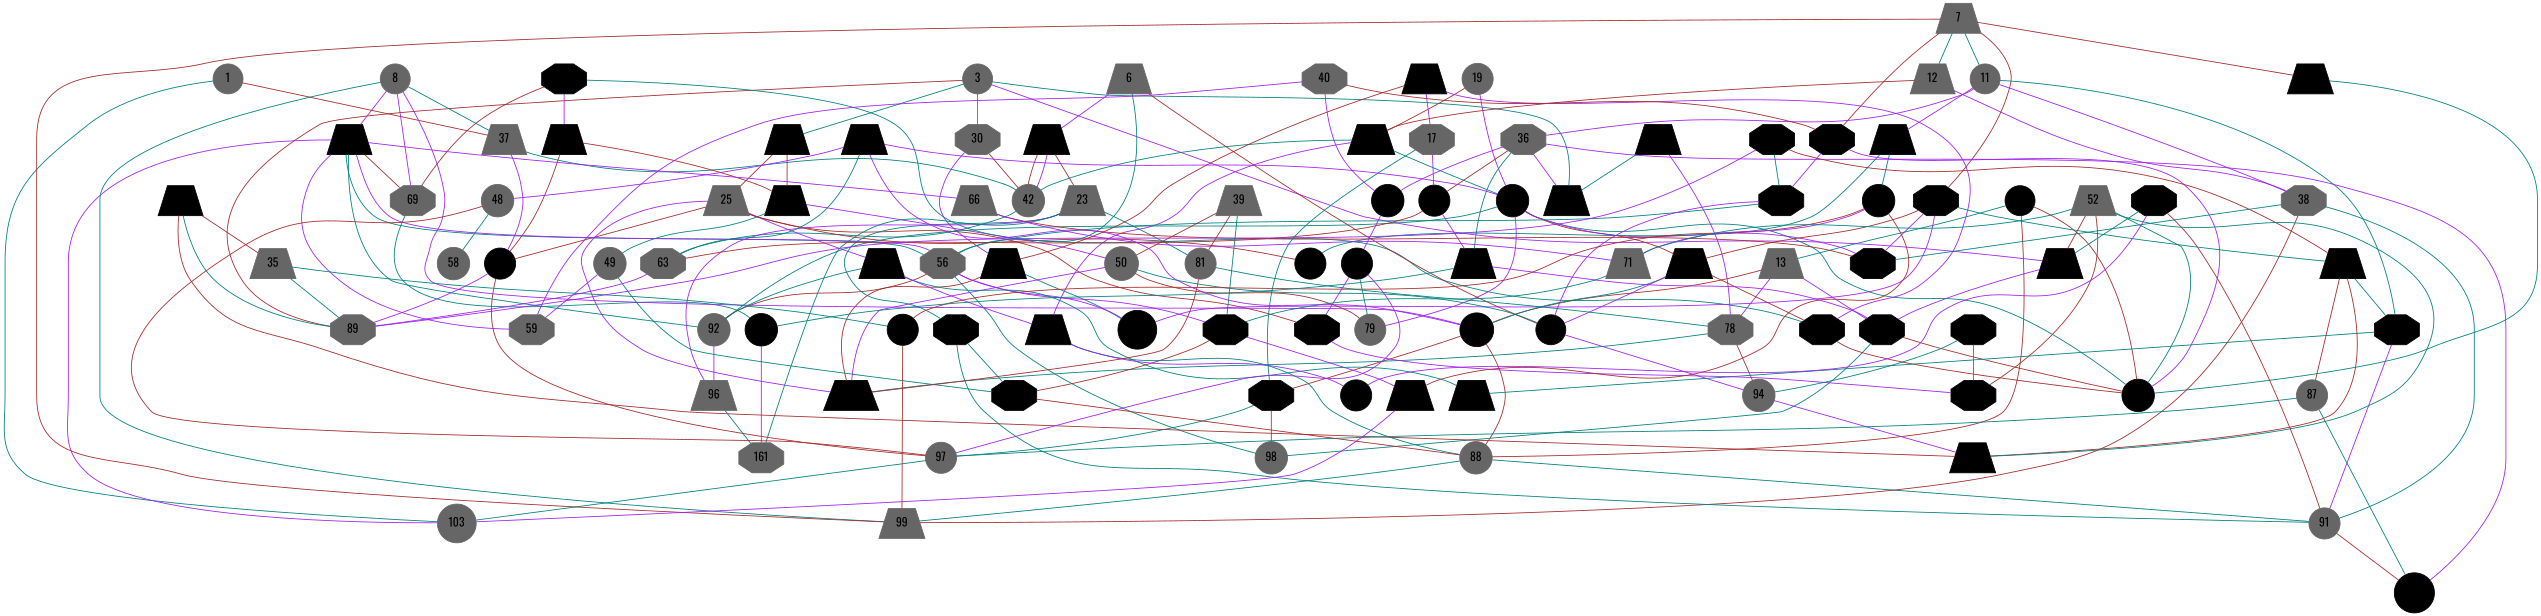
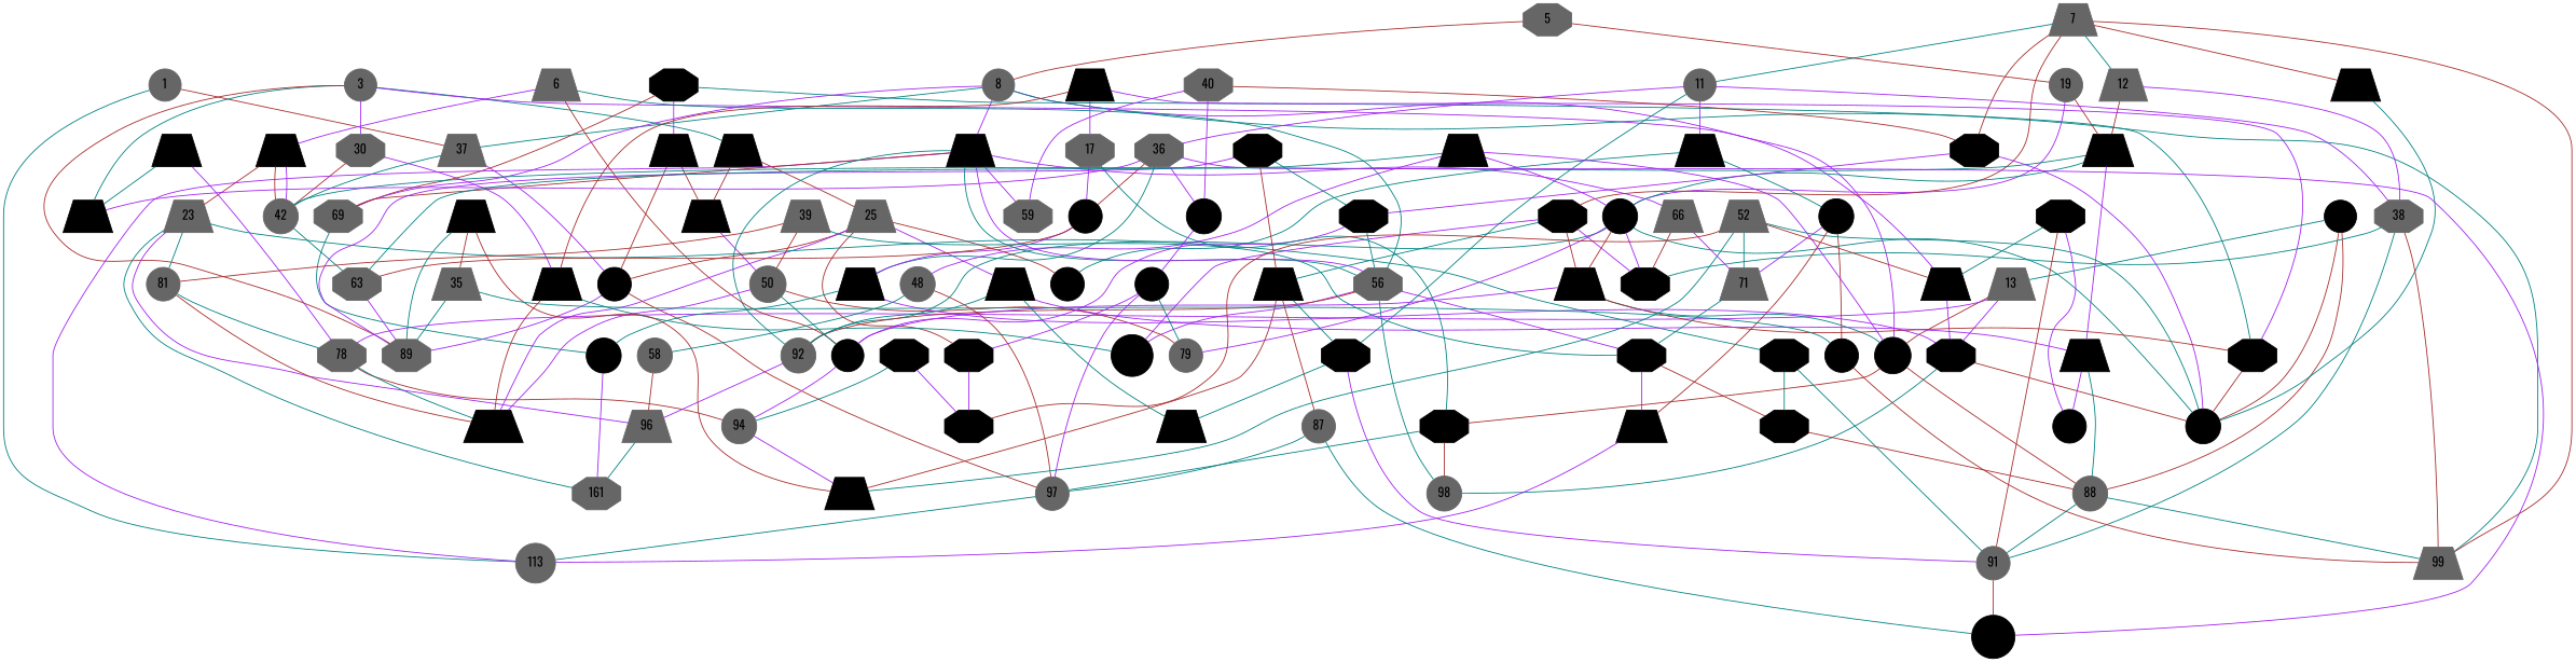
  graph {
    fontname=Oswald
    node [color=black fontname=Oswald shape=trapezium style=filled]
    edge [color=purple fontname=Oswald]
    1 [color=gray40 shape=circle]
    37 [color=gray40]
-   103 [color=gray40 shape=circle]
+   103 [color=gray40 shape=circle label=113]
    57 [shape=circle]
    42 [color=gray40 shape=circle]
    2 [shape=circle]
    13 [color=gray40]
    86 [shape=circle]
    88 [color=gray40 shape=circle]
    80 [shape=circle]
    75 [shape=octagon]
    78 [color=gray40 shape=octagon]
    99 [color=gray40]
    91 [color=gray40 shape=circle]
    3 [color=gray40 shape=circle]
    9
    30 [color=gray40 shape=octagon]
    62
    68
    89 [color=gray40 shape=octagon]
    18
    25 [color=gray40]
    55
    4 [shape=octagon]
    10
    65 [shape=octagon]
    69 [color=gray40 shape=octagon]
    84 [shape=circle]
+   5 [color=gray40 shape=octagon]
    8 [color=gray40 shape=circle]
    19 [color=gray40 shape=circle]
    27
    20
    45 [shape=circle]
    6 [color=gray40]
    22
    56 [color=gray40 shape=octagon]
    77 [shape=circle]
    23 [color=gray40]
    104 [shape=circle]
    92 [color=gray40 shape=circle]
    73 [shape=octagon]
    98 [color=gray40 shape=circle]
    94 [color=gray40 shape=circle]
    7 [color=gray40]
    11 [color=gray40 shape=circle]
    12 [color=gray40]
    21 [shape=octagon]
    33
    41 [shape=octagon]
    24
    36 [color=gray40 shape=octagon]
    38 [color=gray40 shape=octagon]
    47 [shape=octagon]
    44
    60
    93 [shape=octagon]
    46 [shape=octagon]
    59 [color=gray40 shape=octagon]
    66 [color=gray40]
    85 [shape=octagon]
-   49 [color=gray40 shape=circle]
    50 [color=gray40 shape=circle]
    31 [shape=circle]
    26
    76 [shape=octagon]
    102
    97 [color=gray40 shape=circle]
    32 [shape=circle]
    51 [shape=circle]
    54 [shape=circle]
    72
    100 [shape=circle]
    53
    29
    14
    35 [color=gray40]
    95
    70 [shape=circle]
    15 [shape=octagon]
    87 [color=gray40 shape=circle]
    16
    17 [color=gray40 shape=octagon]
    63 [color=gray40 shape=octagon]
    83 [shape=octagon]
    79 [color=gray40 shape=circle]
    67 [shape=circle]
    34 [shape=octagon]
    81 [color=gray40 shape=circle]
    96 [color=gray40]
    n91 [color=gray40 label=161 shape=octagon]
    71 [color=gray40]
    90
    82 [shape=octagon]
    28
    74 [shape=circle]
    39 [color=gray40]
    40 [color=gray40 shape=octagon]
    43
    48 [color=gray40 shape=circle]
    58 [color=gray40 shape=circle]
    52 [color=gray40]
    61 [shape=octagon]
    64 [shape=octagon]
    1 -- 37 [color=brown]
    1 -- 103 [color=teal]
    37 -- 57
    37 -- 42 [color=teal]
    57 -- 89
    57 -- 97 [color=brown]
    42 -- 63 [color=teal]
    2 -- 13 [color=teal]
    2 -- 86 [color=brown]
    2 -- 88 [color=brown]
    13 -- 80 [color=brown]
    13 -- 75
    13 -- 78
    88 -- 99 [color=teal]
    88 -- 91 [color=teal]
    80 -- 88 [color=brown]
    80 -- 85 [color=brown]
    75 -- 86 [color=brown]
    75 -- 98 [color=teal]
    78 -- 94 [color=brown]
    78 -- 102 [color=teal]
    91 -- 100 [color=brown]
    3 -- 9 [color=teal]
    3 -- 30
    3 -- 62 [color=teal]
    3 -- 68
    3 -- 89 [color=brown]
    9 -- 18 [color=brown]
    9 -- 25 [color=brown]
    30 -- 42 [color=brown]
    30 -- 55
    68 -- 75
-   18 -- 49 [color=teal]
    18 -- 50
    25 -- 57 [color=brown]
    25 -- 31 [color=brown]
    25 -- 26
    25 -- 76 [color=brown]
    25 -- 102
    55 -- 104 [color=teal]
    55 -- 102 [color=brown]
    4 -- 10
    4 -- 65 [color=teal]
    4 -- 69 [color=brown]
    10 -- 57 [color=brown]
    10 -- 18 [color=brown]
    65 -- 86 [color=brown]
    69 -- 84 [color=teal]
    84 -- n91
+   5 -- 8 [color=brown]
+   5 -- 19 [color=brown]
    8 -- 37 [color=teal]
    8 -- 80
    8 -- 99 [color=teal]
    8 -- 69
    8 -- 27
    19 -- 20 [color=brown]
    19 -- 45
    27 -- 103
    27 -- 69 [color=brown]
    27 -- 56 [color=teal]
    27 -- 56
    27 -- 92 [color=teal]
    27 -- 59
    27 -- 66
    20 -- 42 [color=teal]
    20 -- 45 [color=teal]
    20 -- 29
    45 -- 86 [color=teal]
    45 -- 92 [color=teal]
    45 -- 60 [color=brown]
    45 -- 93
    45 -- 79
    6 -- 22
    6 -- 56 [color=teal]
    6 -- 77 [color=brown]
    22 -- 42 [color=brown]
    22 -- 42
    22 -- 23 [color=brown]
    56 -- 104
    56 -- 92 [color=brown]
    56 -- 73
    56 -- 98 [color=teal]
    77 -- 94
    23 -- 34 [color=teal]
    23 -- 81 [color=teal]
    23 -- 96
    23 -- n91 [color=teal]
    92 -- 96
    73 -- 83 [color=brown]
    73 -- 90
    94 -- 95
    7 -- 99 [color=brown]
    7 -- 11 [color=teal]
    7 -- 12 [color=teal]
    7 -- 21 [color=brown]
    7 -- 33 [color=brown]
    7 -- 41 [color=brown]
    11 -- 24
    11 -- 36
    11 -- 38
    11 -- 47 [color=teal]
    12 -- 20 [color=brown]
    12 -- 38
    21 -- 104
    21 -- 44 [color=teal]
    21 -- 60 [color=brown]
    21 -- 93
    33 -- 86 [color=teal]
    41 -- 86
    41 -- 46
    24 -- 31 [color=teal]
    24 -- 32 [color=teal]
    36 -- 62
    36 -- 51 [color=brown]
    36 -- 54
    36 -- 72 [color=teal]
    36 -- 100
    38 -- 99 [color=brown]
    38 -- 91 [color=teal]
    38 -- 93 [color=teal]
    47 -- 91
    47 -- 53 [color=teal]
    44 -- 47 [color=teal]
    44 -- 95 [color=brown]
    44 -- 87 [color=brown]
    60 -- 80 [color=teal]
    60 -- 65 [color=brown]
    60 -- 77
    46 -- 56 [color=teal]
    46 -- 77
    66 -- 93 [color=brown]
    66 -- 71
    85 -- 98 [color=brown]
    85 -- 97 [color=teal]
-   49 -- 59
-   49 -- 83 [color=teal]
    50 -- 77 [color=teal]
    50 -- 102
    50 -- 79 [color=brown]
    26 -- 92 [color=teal]
    26 -- 53 [color=teal]
    26 -- 29
    76 -- 82
    97 -- 103 [color=teal]
    32 -- 70 [color=brown]
    32 -- 71
    32 -- 90 [color=brown]
    51 -- 72
    51 -- 63 [color=brown]
    54 -- 74
    72 -- 75
    72 -- 84 [color=teal]
    29 -- 88 [color=teal]
    29 -- 67
    14 -- 89 [color=teal]
    14 -- 35 [color=brown]
    14 -- 95 [color=brown]
    35 -- 89 [color=teal]
    35 -- 70 [color=teal]
    70 -- 99 [color=brown]
    15 -- 89
    15 -- 44 [color=brown]
    15 -- 46 [color=teal]
    87 -- 97 [color=teal]
    87 -- 100 [color=teal]
    16 -- 55 [color=brown]
    16 -- 65
    16 -- 17
    17 -- 85 [color=teal]
    17 -- 51
    63 -- 89
    83 -- 88 [color=brown]
    34 -- 91 [color=teal]
    34 -- 83 [color=teal]
    81 -- 78 [color=teal]
    81 -- 102 [color=brown]
    96 -- n91 [color=teal]
    71 -- 73 [color=teal]
    90 -- 103
    28 -- 78
    28 -- 62 [color=teal]
    74 -- 76
    74 -- 97
    74 -- 79 [color=teal]
    39 -- 73 [color=teal]
    39 -- 50 [color=brown]
    39 -- 81 [color=brown]
    40 -- 41 [color=brown]
    40 -- 59
    40 -- 54
    43 -- 80
    43 -- 45
    43 -- 63 [color=teal]
    43 -- 48
    48 -- 97 [color=brown]
    48 -- 58 [color=teal]
+   58 -- 96 [color=brown]
    52 -- 86 [color=teal]
    52 -- 68 [color=brown]
    52 -- 95 [color=teal]
    52 -- 71 [color=teal]
    52 -- 82 [color=brown]
    61 -- 94 [color=teal]
    61 -- 82
    64 -- 91 [color=brown]
    64 -- 68 [color=teal]
    64 -- 67
  }
